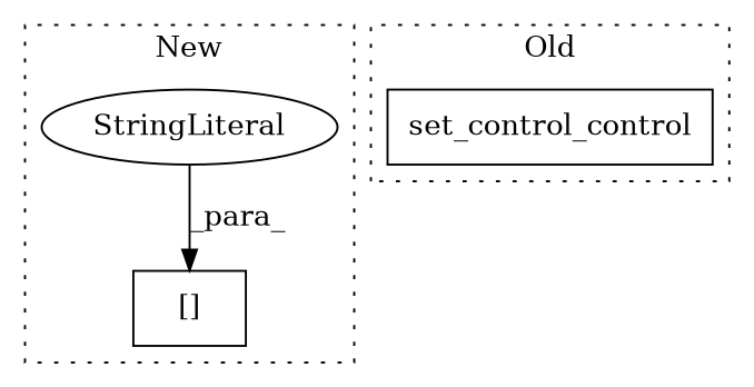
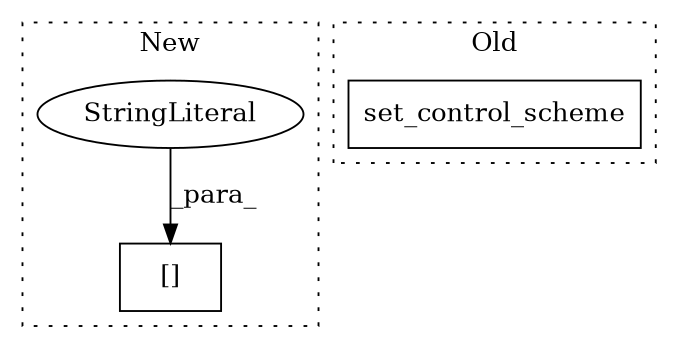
  digraph {
    node [shape=box]
    n1 [a=2 l="11,1" label="[]" s="5436,5453"]
    n2 [a=45 l=6 label=StringLiteral s=5447 shape=ellipse]
-   n3 [a=32 l="19,1" label=set_control_control s="6305,6373"]
+   n3 [a=32 l="19,1" label=set_control_scheme s="6305,6373"]
    subgraph cluster_1 {
      label=New
      style=dotted
      n1
      n2
    }
    subgraph cluster_2 {
      label=Old
      style=dotted
      n3
    }
    n2 -> n1 [label=_para_]
  }
